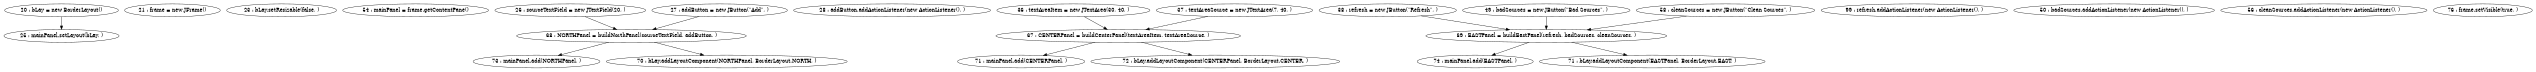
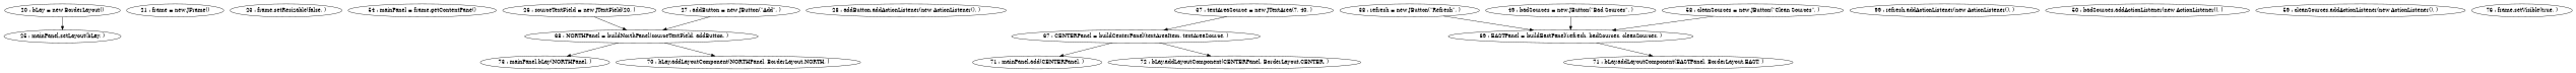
  digraph {
    "20 : bLay = new BorderLayout()"
    "25 : mainPanel.setLayout(bLay, )"
    "21 : frame = new JFrame()"
-   "23 : frame.setResizable(false, )" [label="23 : bLay.setResizable(false, )"]
+   "23 : frame.setResizable(false, )"
    n5 [label="54 : mainPanel = frame.getContentPane()"]
    "26 : sourceTextField = new JTextField(20, )"
    "68 : NORTHPanel = buildNorthPanel(sourceTextField, addButton, )"
-   "73 : mainPanel.add(NORTHPanel, )"
+   "73 : mainPanel.add(NORTHPanel, )" [label="73 : mainPanel.bLay(NORTHPanel, )"]
    "70 : bLay.addLayoutComponent(NORTHPanel, BorderLayout.NORTH, )"
    "27 : addButton = new JButton(\"Add\", )"
    "28 : addButton.addActionListener(new ActionListener(), )"
-   "36 : textAreaItem = new JTextArea(30, 40, )"
    "67 : CENTERPanel = buildCenterPanel(textAreaItem, textAreaSource, )"
    n14 [label="71 : mainPanel.add(CENTERPanel, )"]
    "72 : bLay.addLayoutComponent(CENTERPanel, BorderLayout.CENTER, )"
    "37 : textAreaSource = new JTextArea(7, 40, )"
    "38 : refresh = new JButton(\"Refresh\", )"
    "69 : EASTPanel = buildEastPanel(refresh, badSources, cleanSources, )"
-   "74 : mainPanel.add(EASTPanel, )"
    "71 : bLay.addLayoutComponent(EASTPanel, BorderLayout.EAST, )"
    n21 [label="99 : refresh.addActionListener(new ActionListener(), )"]
    "49 : badSources = new JButton(\"Bad Sources\", )"
    "50 : badSources.addActionListener(new ActionListener(), )"
    "58 : cleanSources = new JButton(\"Clean Sources\", )"
-   "59 : cleanSources.addActionListener(new ActionListener(), )" [label="56 : cleanSources.addActionListener(new ActionListener(), )"]
+   "59 : cleanSources.addActionListener(new ActionListener(), )"
    "76 : frame.setVisible(true, )"
    "20 : bLay = new BorderLayout()" -> "25 : mainPanel.setLayout(bLay, )"
    "26 : sourceTextField = new JTextField(20, )" -> "68 : NORTHPanel = buildNorthPanel(sourceTextField, addButton, )"
    "68 : NORTHPanel = buildNorthPanel(sourceTextField, addButton, )" -> "73 : mainPanel.add(NORTHPanel, )"
    "68 : NORTHPanel = buildNorthPanel(sourceTextField, addButton, )" -> "70 : bLay.addLayoutComponent(NORTHPanel, BorderLayout.NORTH, )"
    "27 : addButton = new JButton(\"Add\", )" -> "68 : NORTHPanel = buildNorthPanel(sourceTextField, addButton, )"
-   "36 : textAreaItem = new JTextArea(30, 40, )" -> "67 : CENTERPanel = buildCenterPanel(textAreaItem, textAreaSource, )"
    "67 : CENTERPanel = buildCenterPanel(textAreaItem, textAreaSource, )" -> n14
    "67 : CENTERPanel = buildCenterPanel(textAreaItem, textAreaSource, )" -> "72 : bLay.addLayoutComponent(CENTERPanel, BorderLayout.CENTER, )"
    "37 : textAreaSource = new JTextArea(7, 40, )" -> "67 : CENTERPanel = buildCenterPanel(textAreaItem, textAreaSource, )"
    "38 : refresh = new JButton(\"Refresh\", )" -> "69 : EASTPanel = buildEastPanel(refresh, badSources, cleanSources, )"
-   "69 : EASTPanel = buildEastPanel(refresh, badSources, cleanSources, )" -> "74 : mainPanel.add(EASTPanel, )"
    "69 : EASTPanel = buildEastPanel(refresh, badSources, cleanSources, )" -> "71 : bLay.addLayoutComponent(EASTPanel, BorderLayout.EAST, )"
    "49 : badSources = new JButton(\"Bad Sources\", )" -> "69 : EASTPanel = buildEastPanel(refresh, badSources, cleanSources, )"
    "58 : cleanSources = new JButton(\"Clean Sources\", )" -> "69 : EASTPanel = buildEastPanel(refresh, badSources, cleanSources, )"
  }
